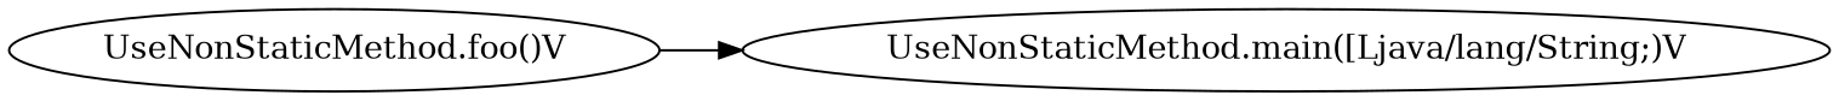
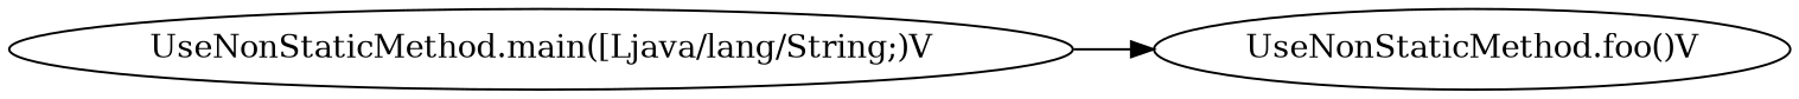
  digraph {
    rankdir=LR
    n1 [label="UseNonStaticMethod.main([Ljava/lang/String;)V"]
    n2 [label="UseNonStaticMethod.foo()V"]
-   n2 -> n1
+   n1 -> n2
  }
